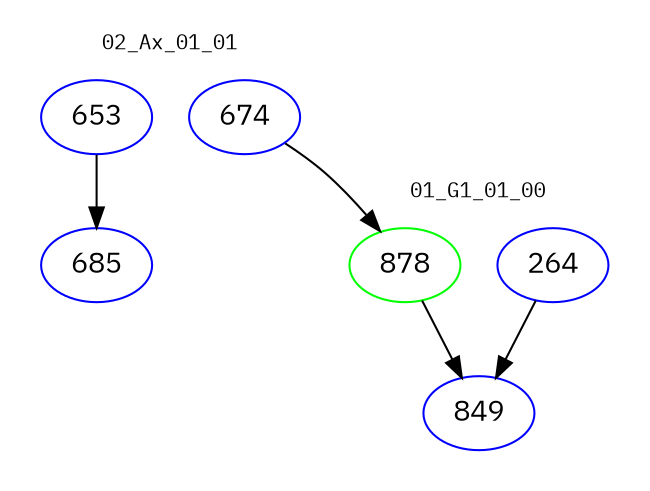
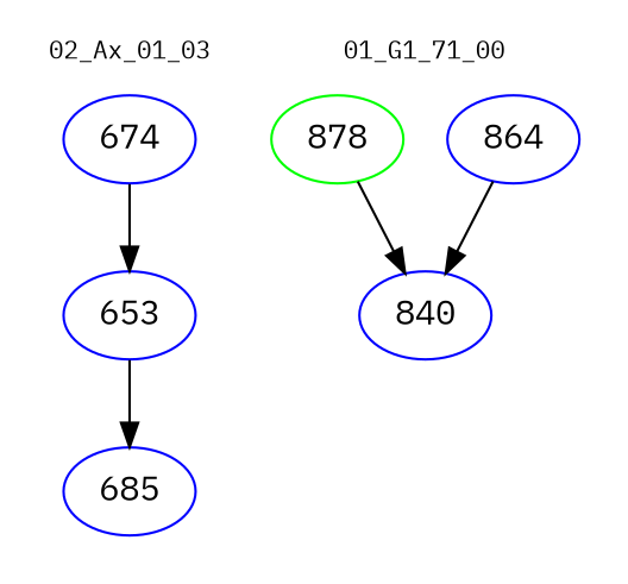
  digraph {
    fontname="IBM Plex Mono"
    node [color=blue fontname="IBM Plex Mono"]
    edge [color=black fontname="IBM Plex Mono"]
    n1 [label=674]
    n2 [label=653]
    n3 [label=685]
-   n4 [label=264]
-   n5 [label=849]
+   n4 [label=864]
+   n5 [label=840]
    n6 [color=green label=878]
    subgraph cluster_1 {
      color=white
      fontsize=10
-     label="02_Ax_01_01"
+     label="02_Ax_01_03"
      n1
      n2
      n3
    }
    subgraph cluster_2 {
      color=white
      fontsize=10
-     label="01_G1_01_00"
+     label="01_G1_71_00"
      n4
      n5
      n6
    }
-   n1 -> n6
+   n1 -> n2
    n2 -> n3
    n4 -> n5
    n6 -> n5
  }
